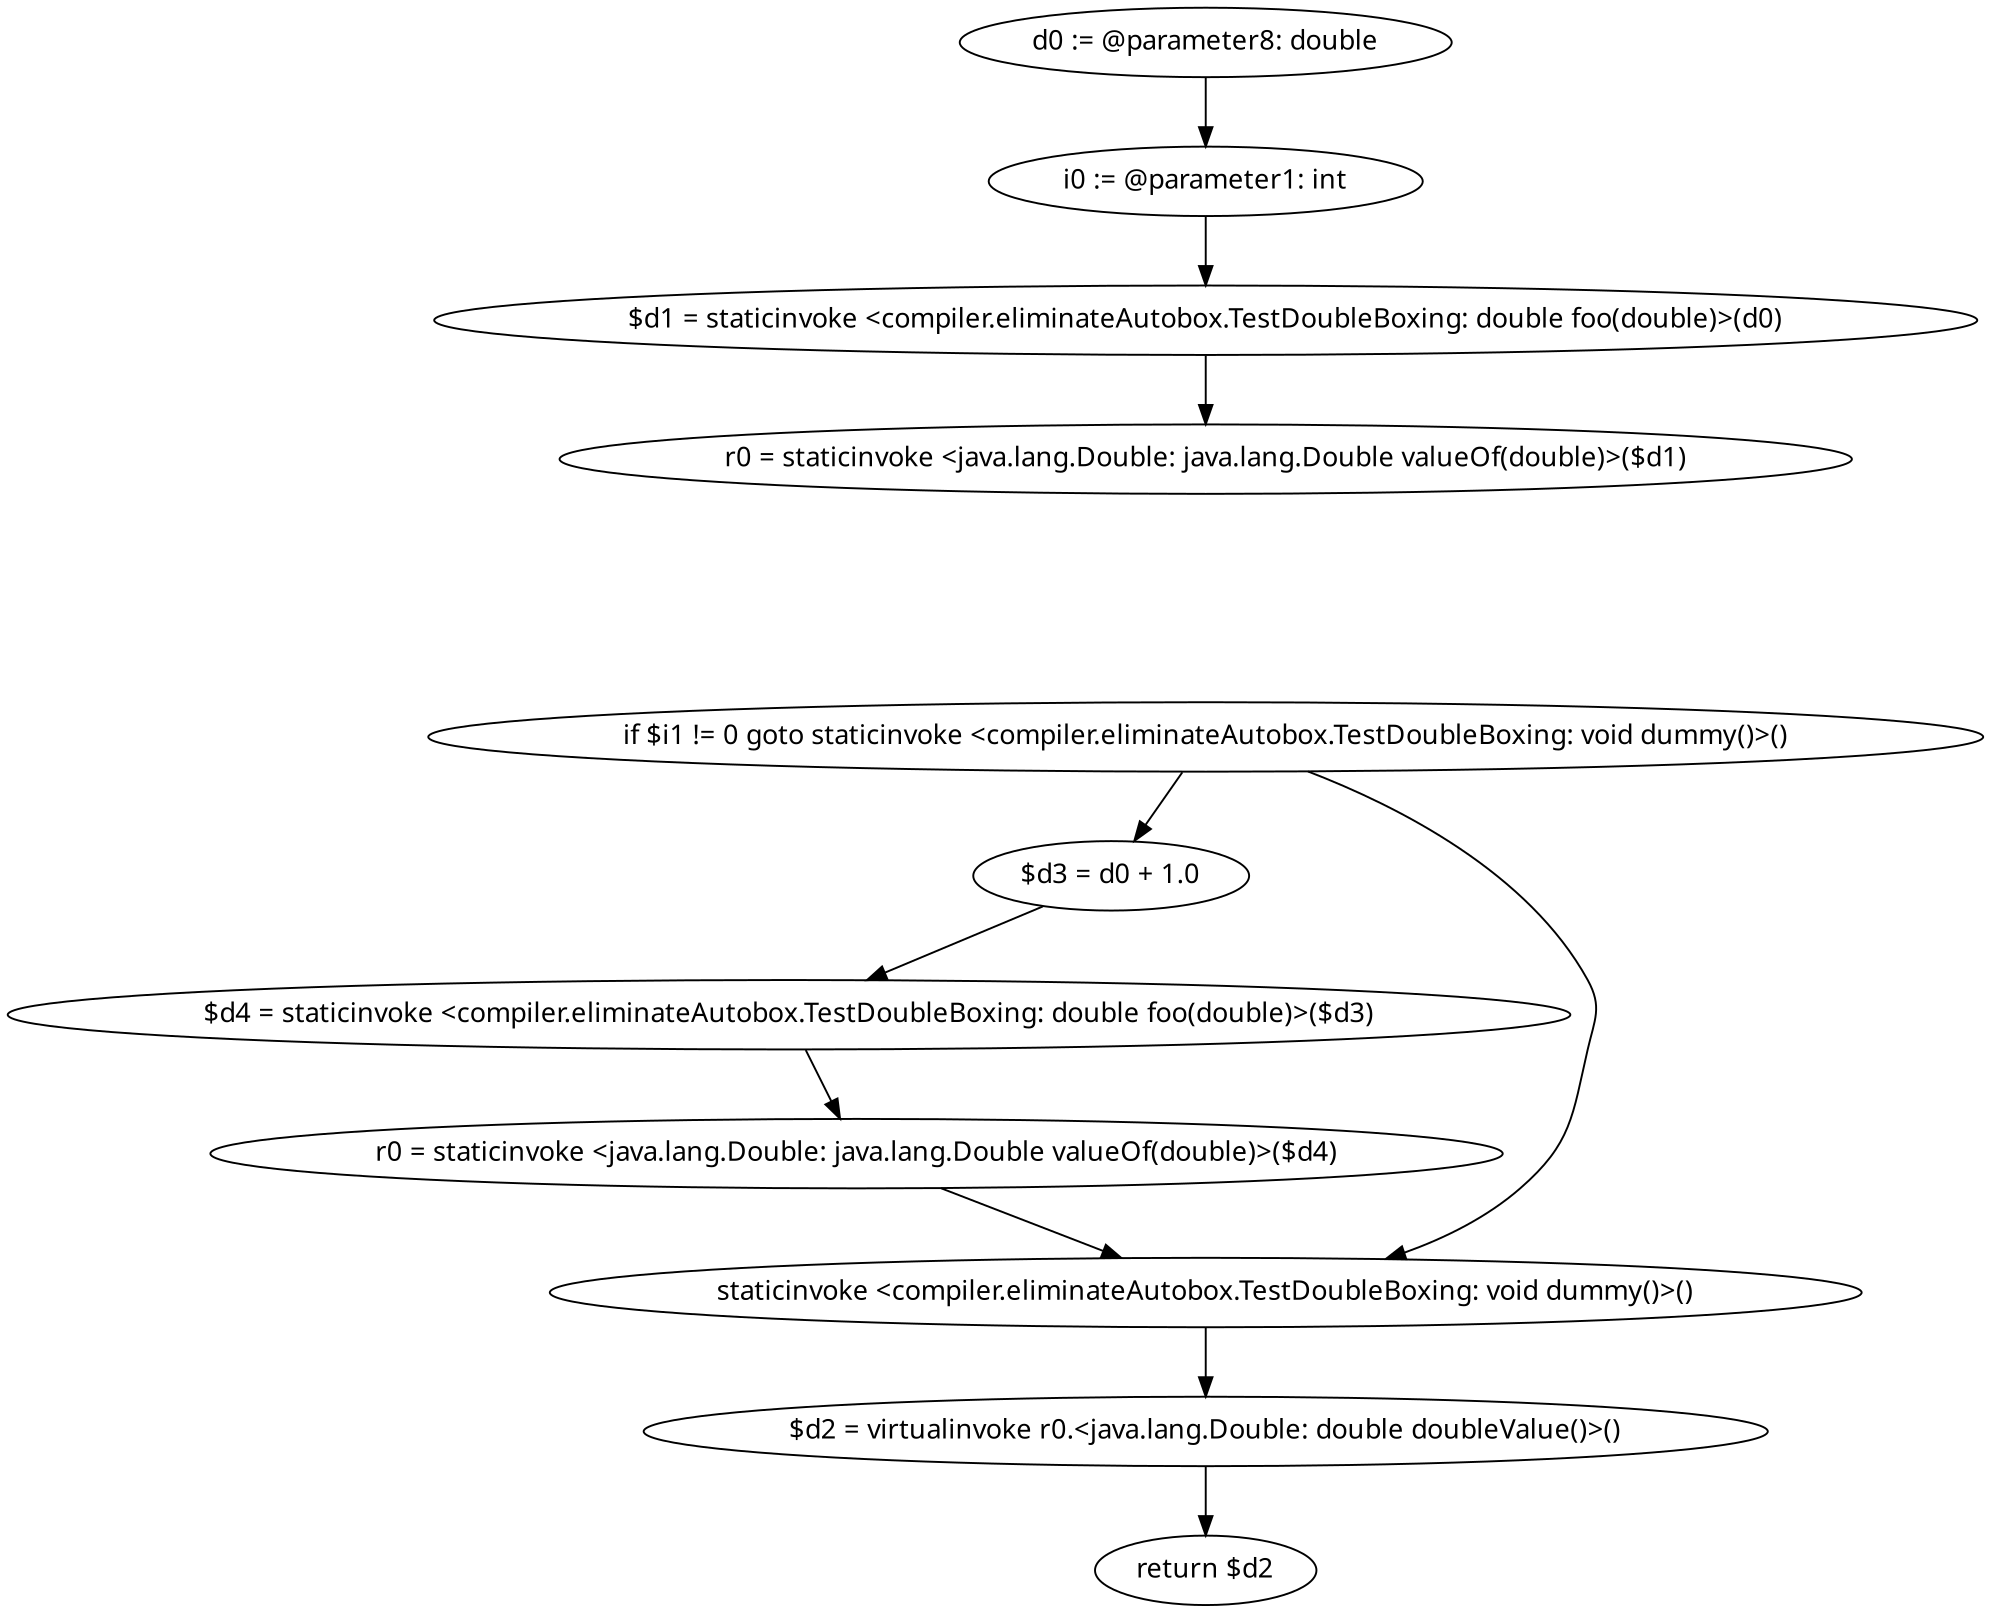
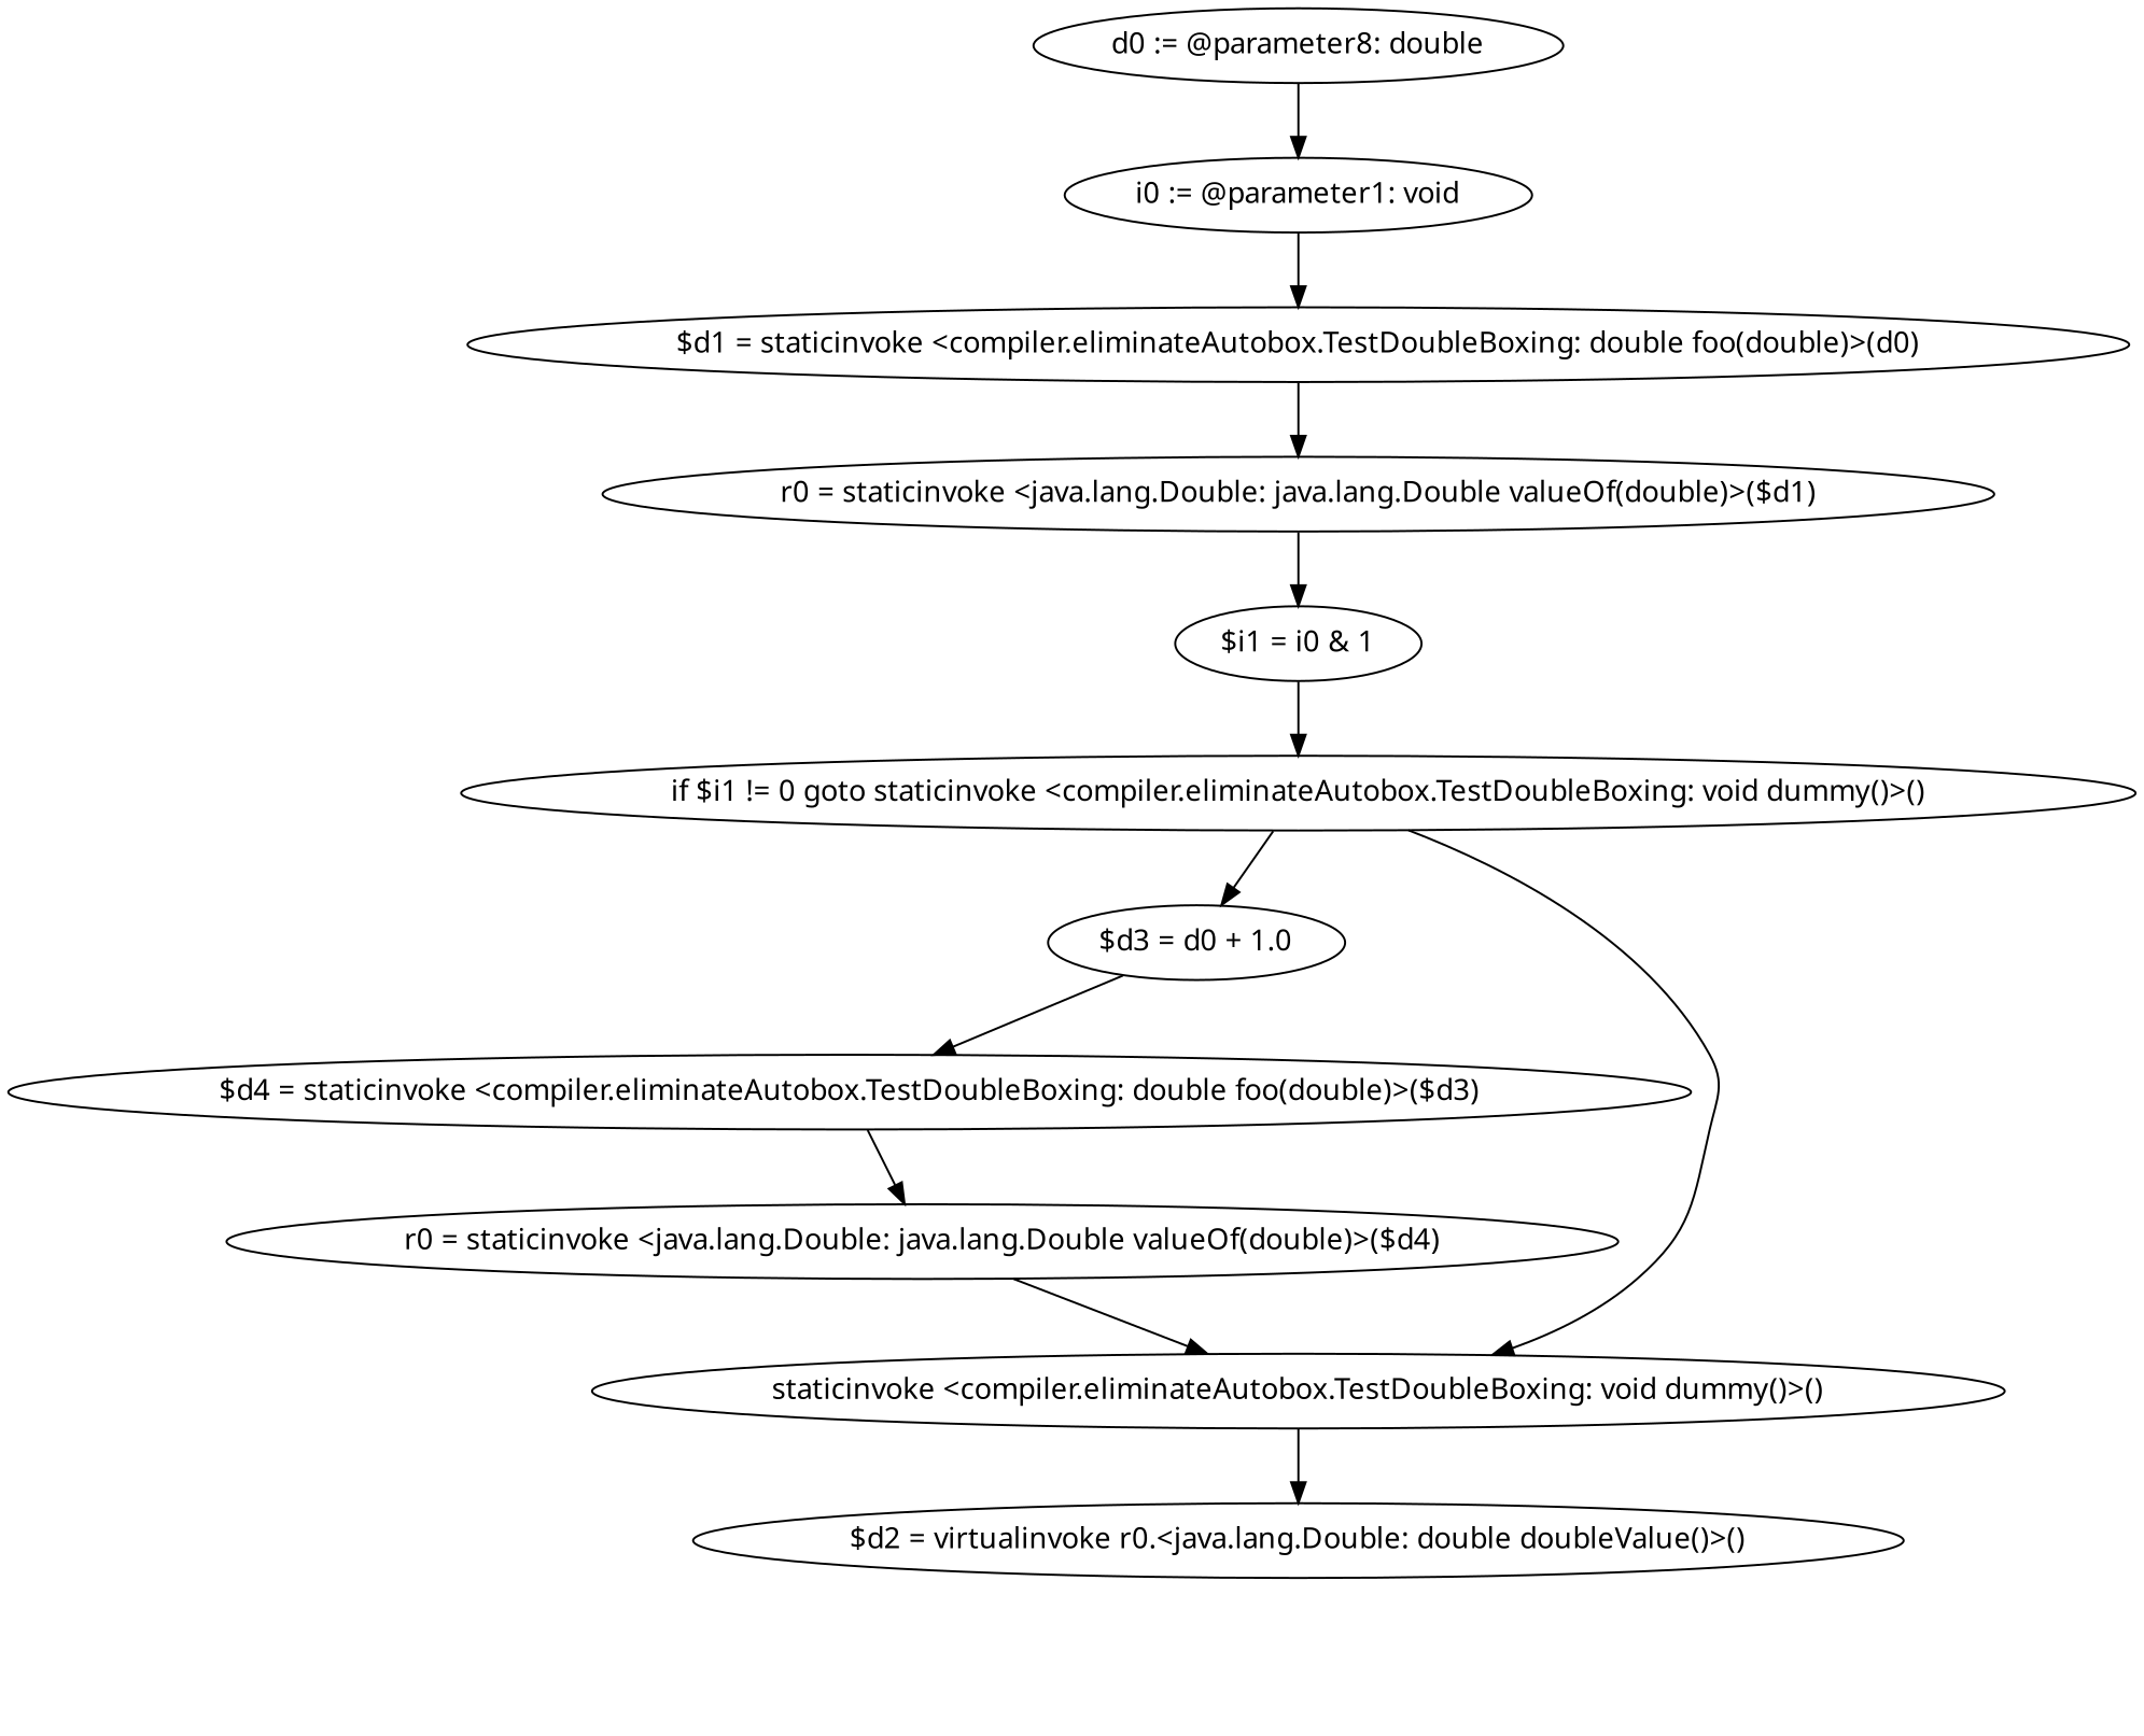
  digraph {
    fontname="Noto Sans"
    node [fontname="Noto Sans"]
    edge [fontname="Noto Sans"]
    n1 [label="d0 := @parameter8: double"]
-   "i0 := @parameter1: int"
+   "i0 := @parameter1: int" [label="i0 := @parameter1: void"]
    "$d1 = staticinvoke <compiler.eliminateAutobox.TestDoubleBoxing: double foo(double)>(d0)"
    "r0 = staticinvoke <java.lang.Double: java.lang.Double valueOf(double)>($d1)"
+   "$i1 = i0 & 1"
    "if $i1 != 0 goto staticinvoke <compiler.eliminateAutobox.TestDoubleBoxing: void dummy()>()"
    "$d3 = d0 + 1.0"
    "staticinvoke <compiler.eliminateAutobox.TestDoubleBoxing: void dummy()>()"
    "$d4 = staticinvoke <compiler.eliminateAutobox.TestDoubleBoxing: double foo(double)>($d3)"
    "$d2 = virtualinvoke r0.<java.lang.Double: double doubleValue()>()"
    "r0 = staticinvoke <java.lang.Double: java.lang.Double valueOf(double)>($d4)"
-   "return $d2"
    n1 -> "i0 := @parameter1: int"
    "i0 := @parameter1: int" -> "$d1 = staticinvoke <compiler.eliminateAutobox.TestDoubleBoxing: double foo(double)>(d0)"
    "$d1 = staticinvoke <compiler.eliminateAutobox.TestDoubleBoxing: double foo(double)>(d0)" -> "r0 = staticinvoke <java.lang.Double: java.lang.Double valueOf(double)>($d1)"
+   "r0 = staticinvoke <java.lang.Double: java.lang.Double valueOf(double)>($d1)" -> "$i1 = i0 & 1"
+   "$i1 = i0 & 1" -> "if $i1 != 0 goto staticinvoke <compiler.eliminateAutobox.TestDoubleBoxing: void dummy()>()"
    "if $i1 != 0 goto staticinvoke <compiler.eliminateAutobox.TestDoubleBoxing: void dummy()>()" -> "$d3 = d0 + 1.0"
    "if $i1 != 0 goto staticinvoke <compiler.eliminateAutobox.TestDoubleBoxing: void dummy()>()" -> "staticinvoke <compiler.eliminateAutobox.TestDoubleBoxing: void dummy()>()"
    "$d3 = d0 + 1.0" -> "$d4 = staticinvoke <compiler.eliminateAutobox.TestDoubleBoxing: double foo(double)>($d3)"
    "staticinvoke <compiler.eliminateAutobox.TestDoubleBoxing: void dummy()>()" -> "$d2 = virtualinvoke r0.<java.lang.Double: double doubleValue()>()"
    "$d4 = staticinvoke <compiler.eliminateAutobox.TestDoubleBoxing: double foo(double)>($d3)" -> "r0 = staticinvoke <java.lang.Double: java.lang.Double valueOf(double)>($d4)"
-   "$d2 = virtualinvoke r0.<java.lang.Double: double doubleValue()>()" -> "return $d2"
    "r0 = staticinvoke <java.lang.Double: java.lang.Double valueOf(double)>($d4)" -> "staticinvoke <compiler.eliminateAutobox.TestDoubleBoxing: void dummy()>()"
  }
